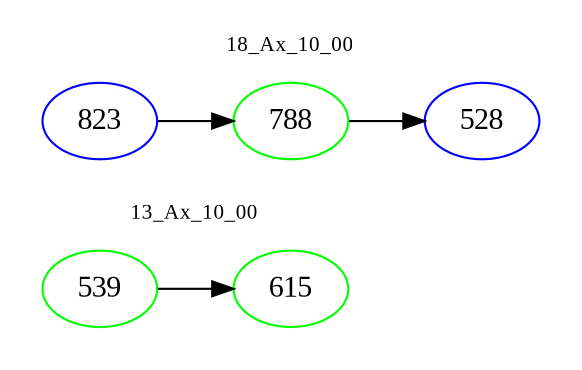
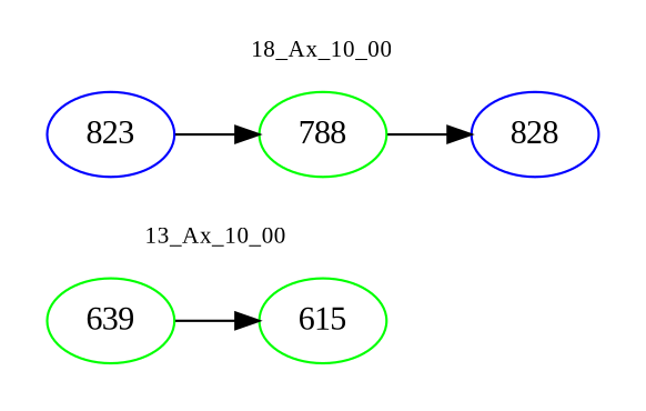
  digraph {
    fontname="Liberation Serif"
    rankdir=LR
    node [color=green fontname="Liberation Serif"]
    edge [color=black fontname="Liberation Serif"]
-   n1 [label=539]
+   n1 [label=639]
    n2 [label=615]
    n3 [color=blue label=823]
    n4 [label=788]
-   n5 [color=blue label=528]
+   n5 [color=blue label=828]
    subgraph cluster_1 {
      color=white
      fontsize=10
      label="13_Ax_10_00"
      n1
      n2
    }
    subgraph cluster_2 {
      color=white
      fontsize=10
      label="18_Ax_10_00"
      n3
      n4
      n5
    }
    n1 -> n2
    n3 -> n4
    n4 -> n5
  }
